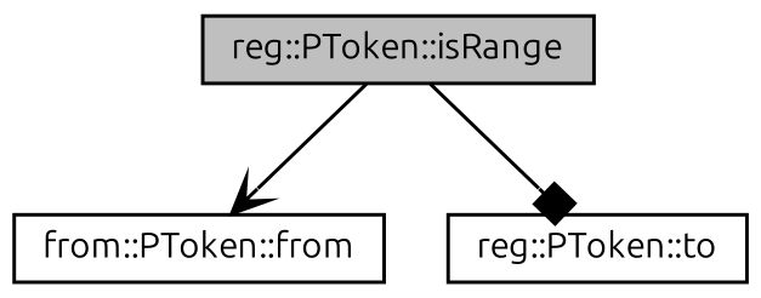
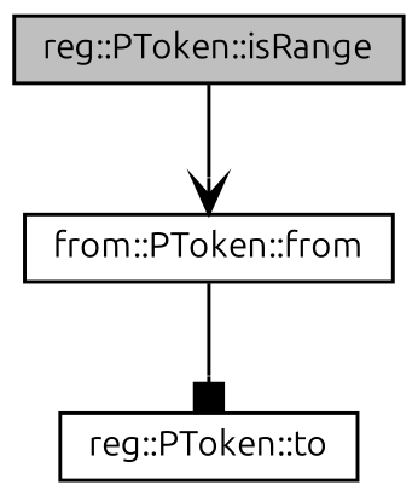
  digraph {
    fontname=Ubuntu
    rankdir=TB
    node [color=black fillcolor=white fontname=Ubuntu fontsize=10 shape=record style=filled]
    edge [color=black fontname=Ubuntu fontsize=10 labelfontname=Helvetica labelfontsize=10 style=solid]
    n1 [fillcolor=grey75 fontcolor=black height=0.2 label="reg::PToken::isRange" width=0.4]
    n2 [height=0.2 label="from::PToken::from" width=0.4]
    n3 [height=0.2 label="reg::PToken::to" width=0.4]
    n1 -> n2 [arrowhead=vee]
-   n1 -> n3 [arrowhead=box]
+   n2 -> n3 [arrowhead=box]
  }
